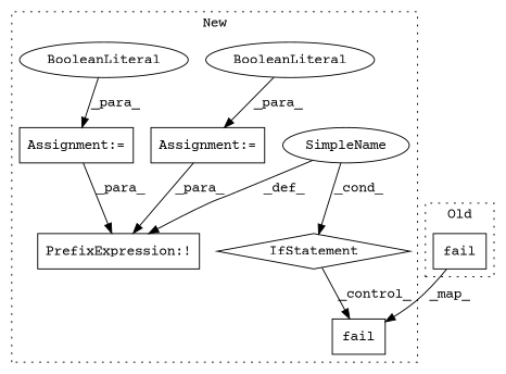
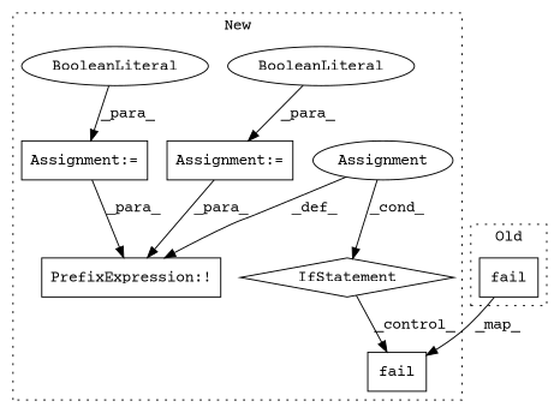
  digraph {
    fontname="Courier Prime"
    node [a=32 fontname="Courier Prime" l=1 shape=box]
    edge [fontname="Courier Prime"]
    n1 [l="5,1" label=fail s="4769,4823"]
    n2 [a=7 label="Assignment:=" s=2802]
    n3 [a=25 l="4,2" label=IfStatement s="4740,4754" shape=diamond]
-   n4 [a=42 label=SimpleName shape=ellipse l=""]
+   n4 [a=42 label=Assignment shape=ellipse l=""]
    n5 [a=38 label="PrefixExpression:!" s=4744]
    n6 [a=9 l=4 label=BooleanLiteral s=2803 shape=ellipse]
    n7 [a=7 label="Assignment:=" s=4681]
    n8 [a=9 l=5 label=BooleanLiteral s=4682 shape=ellipse]
    n9 [l="5,1" label=fail s="4535,4589"]
    subgraph cluster_1 {
      label=New
      style=dotted
      n1
      n2
      n3
      n4
      n5
      n6
      n7
      n8
    }
    subgraph cluster_2 {
      label=Old
      style=dotted
      n9
    }
    n2 -> n5 [label=_para_]
    n3 -> n1 [label=_control_]
    n4 -> n3 [label=_cond_]
    n4 -> n5 [label=_def_]
    n6 -> n2 [label=_para_]
    n7 -> n5 [label=_para_]
    n8 -> n7 [label=_para_]
    n9 -> n1 [label=_map_]
  }
